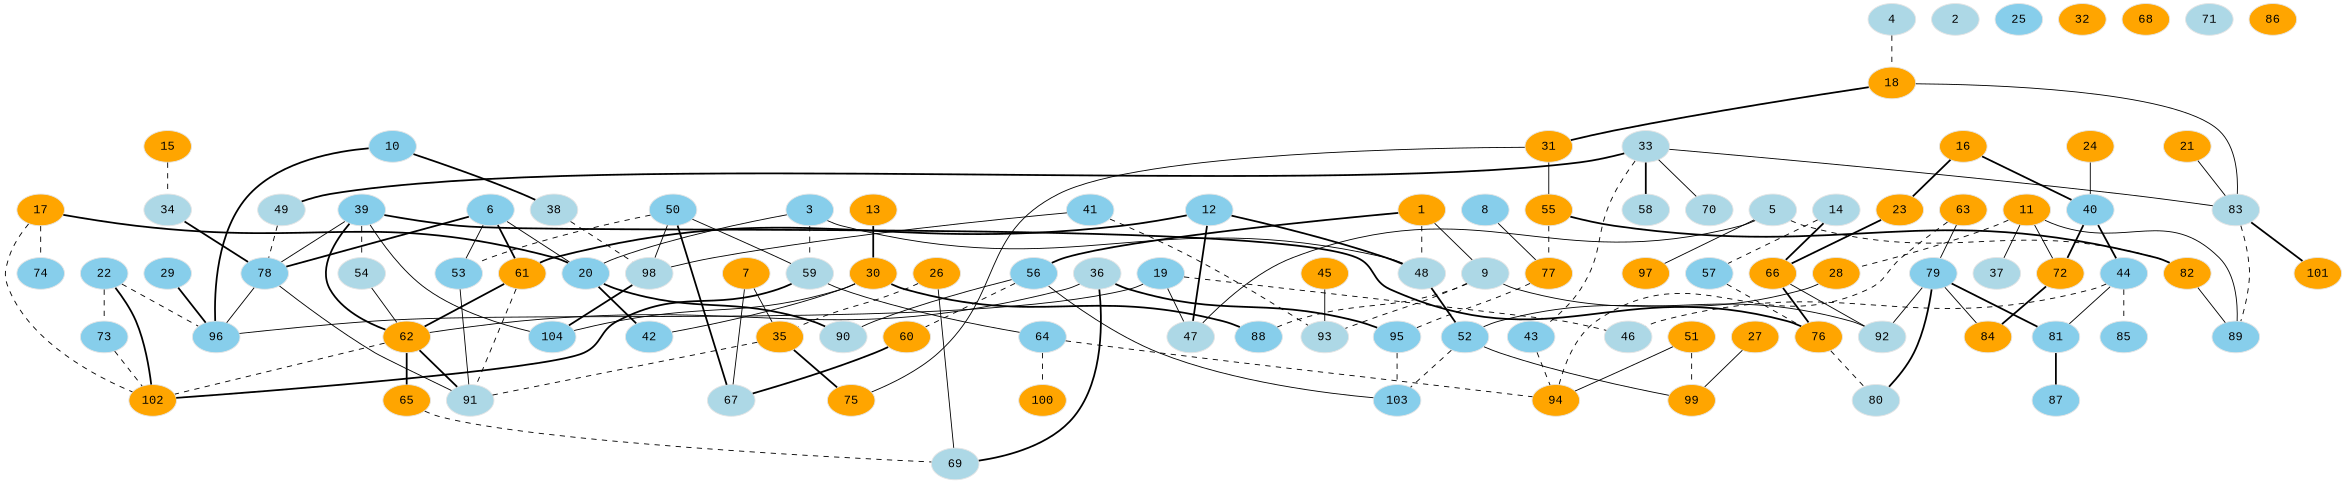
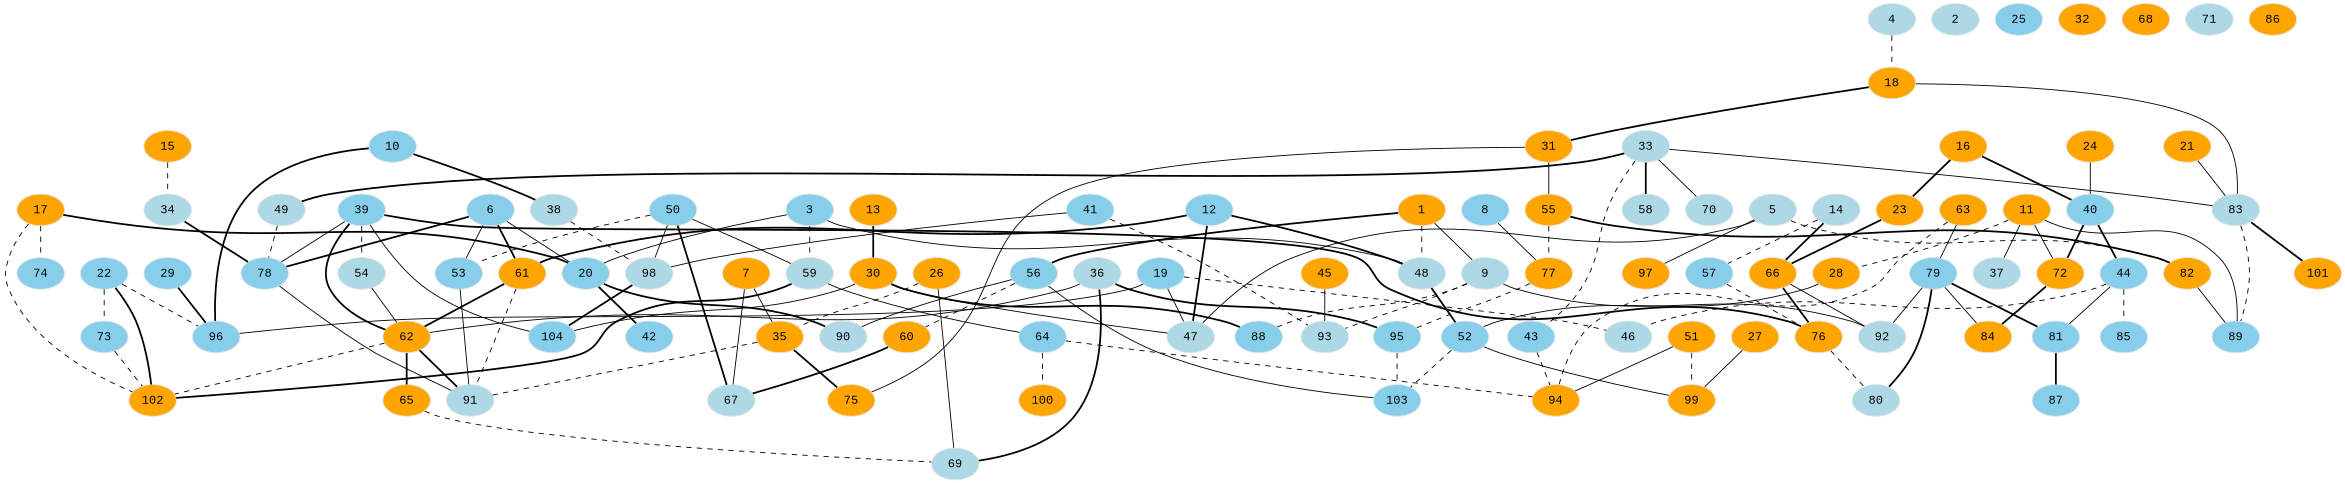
  graph {
    fontname="Liberation Mono"
    node [color=gray90 fillcolor=orange fontname="Liberation Mono" style=filled]
    edge [fontname="Liberation Mono" style=solid]
    9 [fillcolor=lightblue]
    1
    48 [fillcolor=lightblue]
    56 [fillcolor=skyblue]
    88 [fillcolor=skyblue]
    92 [fillcolor=lightblue]
    93 [fillcolor=lightblue]
    52 [fillcolor=skyblue]
    90 [fillcolor=lightblue]
    103 [fillcolor=skyblue]
    60
    2 [fillcolor=lightblue]
    3 [fillcolor=skyblue]
    20 [fillcolor=skyblue]
    59 [fillcolor=lightblue]
    42 [fillcolor=skyblue]
    102
    64 [fillcolor=skyblue]
    4 [fillcolor=lightblue]
    18
    31
    83 [fillcolor=lightblue]
    5 [fillcolor=lightblue]
    47 [fillcolor=lightblue]
    82
    97
    89 [fillcolor=skyblue]
    6 [fillcolor=skyblue]
    53 [fillcolor=skyblue]
    61
    78 [fillcolor=skyblue]
    91 [fillcolor=lightblue]
    62
    96 [fillcolor=skyblue]
    7
    35
    67 [fillcolor=lightblue]
    75
    8 [fillcolor=skyblue]
    77
    95 [fillcolor=skyblue]
    10 [fillcolor=skyblue]
    38 [fillcolor=lightblue]
    98 [fillcolor=lightblue]
    11
    28
    37 [fillcolor=lightblue]
    72
    84
    12 [fillcolor=skyblue]
    13
    30
    104 [fillcolor=skyblue]
    14 [fillcolor=lightblue]
    57 [fillcolor=skyblue]
    66
    76
    34 [fillcolor=lightblue]
    15
    16
    23
    40 [fillcolor=skyblue]
    44 [fillcolor=skyblue]
    17
    74 [fillcolor=skyblue]
    55
    101
    19 [fillcolor=skyblue]
    46 [fillcolor=lightblue]
    21
    22 [fillcolor=skyblue]
    73 [fillcolor=skyblue]
    24
    25 [fillcolor=skyblue]
    26
    69 [fillcolor=lightblue]
    27
    99
    29 [fillcolor=skyblue]
    32
    33 [fillcolor=lightblue]
    43 [fillcolor=skyblue]
    49 [fillcolor=lightblue]
    58 [fillcolor=lightblue]
    70 [fillcolor=lightblue]
    94
    36 [fillcolor=lightblue]
    65
    39 [fillcolor=skyblue]
    54 [fillcolor=lightblue]
    80 [fillcolor=lightblue]
    81 [fillcolor=skyblue]
    85 [fillcolor=skyblue]
    41 [fillcolor=skyblue]
    87 [fillcolor=skyblue]
    45
    50 [fillcolor=skyblue]
    51
    100
    63
    79 [fillcolor=skyblue]
    68
    71 [fillcolor=lightblue]
    86
    9 -- 88 [style=dashed]
    9 -- 92
    9 -- 93 [style=dashed]
    1 -- 9
    1 -- 48 [style=dashed]
    1 -- 56 [style=bold]
    48 -- 52 [style=bold]
    56 -- 90
    56 -- 103
    56 -- 60 [style=dashed]
    52 -- 103 [style=dashed]
    52 -- 99
    60 -- 67 [style=bold]
    3 -- 48
    3 -- 20
    3 -- 59 [style=dashed]
    20 -- 90 [style=bold]
    20 -- 42 [style=bold]
    59 -- 102 [style=bold]
    59 -- 64
    64 -- 94 [style=dashed]
    64 -- 100 [style=dashed]
    4 -- 18 [style=dashed]
    18 -- 31 [style=bold]
    18 -- 83
    31 -- 75
    31 -- 55
    83 -- 89 [style=dashed]
    83 -- 101 [style=bold]
    5 -- 47
    5 -- 82 [style=dashed]
    5 -- 97
    82 -- 89
    6 -- 20
    6 -- 53
    6 -- 61 [style=bold]
    6 -- 78 [style=bold]
    53 -- 91
    61 -- 91 [style=dashed]
    61 -- 62 [style=bold]
    78 -- 91
-   78 -- 96
    62 -- 102 [style=dashed]
    62 -- 91 [style=bold]
    62 -- 65 [style=bold]
    7 -- 35
    7 -- 67
    35 -- 91 [style=dashed]
    35 -- 75 [style=bold]
    8 -- 77
    77 -- 95 [style=dashed]
    95 -- 103 [style=dashed]
    10 -- 96 [style=bold]
    10 -- 38 [style=bold]
    38 -- 98 [style=dashed]
    98 -- 104 [style=bold]
    11 -- 89
    11 -- 28 [style=dashed]
    11 -- 37
    11 -- 72
    28 -- 52
    72 -- 84 [style=bold]
    12 -- 48 [style=bold]
    12 -- 47 [style=bold]
    12 -- 61 [style=bold]
    13 -- 30 [style=bold]
    30 -- 88 [style=bold]
-   30 -- 42
+   30 -- 47
    30 -- 104
    14 -- 57 [style=dashed]
    14 -- 66 [style=bold]
    57 -- 76 [style=dashed]
    66 -- 92
    66 -- 76 [style=bold]
    76 -- 80 [style=dashed]
    34 -- 78 [style=bold]
    15 -- 34 [style=dashed]
    16 -- 23 [style=bold]
    16 -- 40 [style=bold]
    23 -- 66 [style=bold]
    40 -- 72 [style=bold]
    40 -- 44 [style=bold]
    44 -- 46 [style=dashed]
    44 -- 81
    44 -- 85 [style=dashed]
    17 -- 20 [style=bold]
    17 -- 102 [style=dashed]
    17 -- 74 [style=dashed]
    55 -- 82 [style=bold]
    55 -- 77 [style=dashed]
    19 -- 47
    19 -- 96
    19 -- 46 [style=dashed]
    21 -- 83
    22 -- 102 [style=bold]
    22 -- 96 [style=dashed]
    22 -- 73 [style=dashed]
    73 -- 102 [style=dashed]
    24 -- 40
    26 -- 35 [style=dashed]
    26 -- 69
    27 -- 99
    29 -- 96 [style=bold]
    33 -- 83
    33 -- 43 [style=dashed]
    33 -- 49 [style=bold]
    33 -- 58 [style=bold]
    33 -- 70
    43 -- 94 [style=dashed]
    49 -- 78 [style=dashed]
    36 -- 62
    36 -- 95 [style=bold]
    36 -- 69 [style=bold]
    65 -- 69 [style=dashed]
    39 -- 78
    39 -- 62 [style=bold]
    39 -- 104
    39 -- 76 [style=bold]
    39 -- 54 [style=dashed]
    54 -- 62
    81 -- 87 [style=bold]
    41 -- 93 [style=dashed]
    41 -- 98
    45 -- 93
    50 -- 59
    50 -- 53 [style=dashed]
    50 -- 67 [style=bold]
    50 -- 98
    51 -- 99 [style=dashed]
    51 -- 94
    63 -- 94 [style=dashed]
    63 -- 79
    79 -- 92
    79 -- 84
    79 -- 80 [style=bold]
    79 -- 81 [style=bold]
  }
